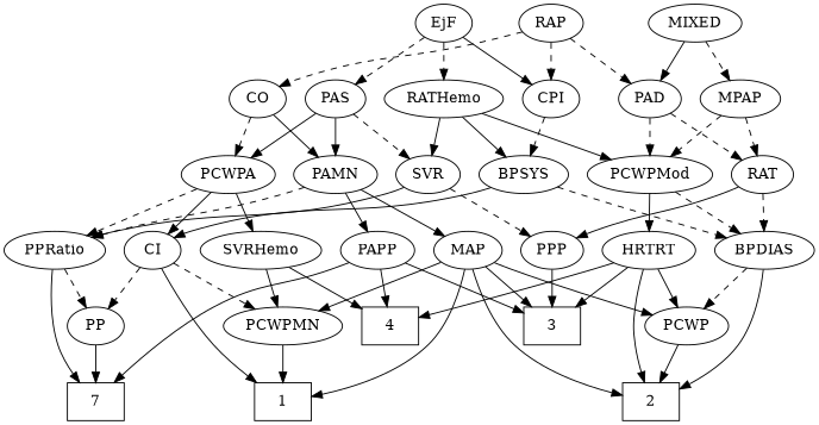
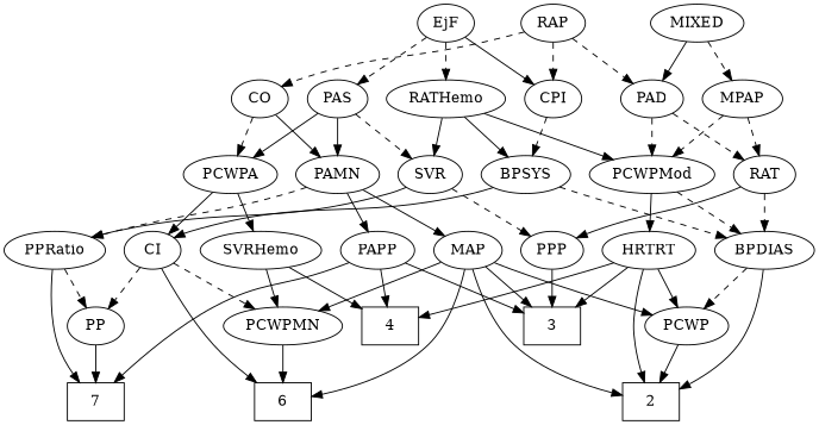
  strict digraph {
    edge [style=solid]
-   1 [height=0.5 shape=box width=0.75]
+   1 [height=0.5 shape=box width=0.75 label=6]
    2 [height=0.5 shape=box width=0.75]
    3 [height=0.5 shape=box width=0.75]
    4 [height=0.5 shape=box width=0.75]
    n5 [height=0.5 label=7 shape=box width=0.75]
    EjF [height=0.5 width=0.75]
    PAS [height=0.5 width=0.75]
    RATHemo [height=0.5 width=1.3721]
    CPI [height=0.5 width=0.75]
    RAP [height=0.5 width=0.77632]
    PAD [height=0.5 width=0.79437]
    CO [height=0.5 width=0.75]
    MIXED [height=0.5 width=1.1193]
    MPAP [height=0.5 width=0.97491]
    PAMN [height=0.5 width=1.011]
    PCWPA [height=0.5 width=1.1555]
    SVR [height=0.5 width=0.77632]
    PCWPMod [height=0.5 width=1.4443]
    BPSYS [height=0.5 width=1.0471]
    RAT [height=0.5 width=0.75827]
    MAP [height=0.5 width=0.84854]
    PPRatio [height=0.5 width=1.1013]
    PAPP [height=0.5 width=0.88464]
    CI [height=0.5 width=0.75]
    SVRHemo [height=0.5 width=1.3902]
    PPP [height=0.5 width=0.75]
    BPDIAS [height=0.5 width=1.1735]
    HRTRT [height=0.5 width=1.1013]
    PCWP [height=0.5 width=0.97491]
    PCWPMN [height=0.5 width=1.3902]
    PP [height=0.5 width=0.75]
    EjF -> PAS [style=dashed]
    EjF -> RATHemo [style=dashed]
    EjF -> CPI
    PAS -> PAMN
    PAS -> PCWPA
    PAS -> SVR [style=dashed]
    RATHemo -> SVR
    RATHemo -> PCWPMod
    RATHemo -> BPSYS
    CPI -> BPSYS [style=dashed]
    RAP -> CPI [style=dashed]
    RAP -> PAD [style=dashed]
    RAP -> CO [style=dashed]
    PAD -> PCWPMod [style=dashed]
    PAD -> RAT [style=dashed]
    CO -> PAMN
    CO -> PCWPA [style=dashed]
    MIXED -> PAD
    MIXED -> MPAP [style=dashed]
    MPAP -> PCWPMod [style=dashed]
    MPAP -> RAT [style=dashed]
    PAMN -> MAP
    PAMN -> PPRatio [style=dashed]
    PAMN -> PAPP
-   PCWPA -> PPRatio [style=dashed]
    PCWPA -> CI
    PCWPA -> SVRHemo
    SVR -> PPRatio
    SVR -> PPP [style=dashed]
    PCWPMod -> BPDIAS [style=dashed]
    PCWPMod -> HRTRT
    BPSYS -> CI
    BPSYS -> BPDIAS [style=dashed]
    RAT -> PPP
    RAT -> BPDIAS [style=dashed]
    MAP -> 1
    MAP -> 2
    MAP -> 3
    MAP -> PCWP
    MAP -> PCWPMN
    PPRatio -> n5
    PPRatio -> PP [style=dashed]
    PAPP -> 3
    PAPP -> 4
    PAPP -> n5
    CI -> 1
    CI -> PCWPMN [style=dashed]
    CI -> PP [style=dashed]
    SVRHemo -> 4
    SVRHemo -> PCWPMN
    PPP -> 3
    BPDIAS -> 2
    BPDIAS -> PCWP [style=dashed]
    HRTRT -> 2
    HRTRT -> 3
    HRTRT -> 4
    HRTRT -> PCWP
    PCWP -> 2
    PCWPMN -> 1
    PP -> n5
  }
